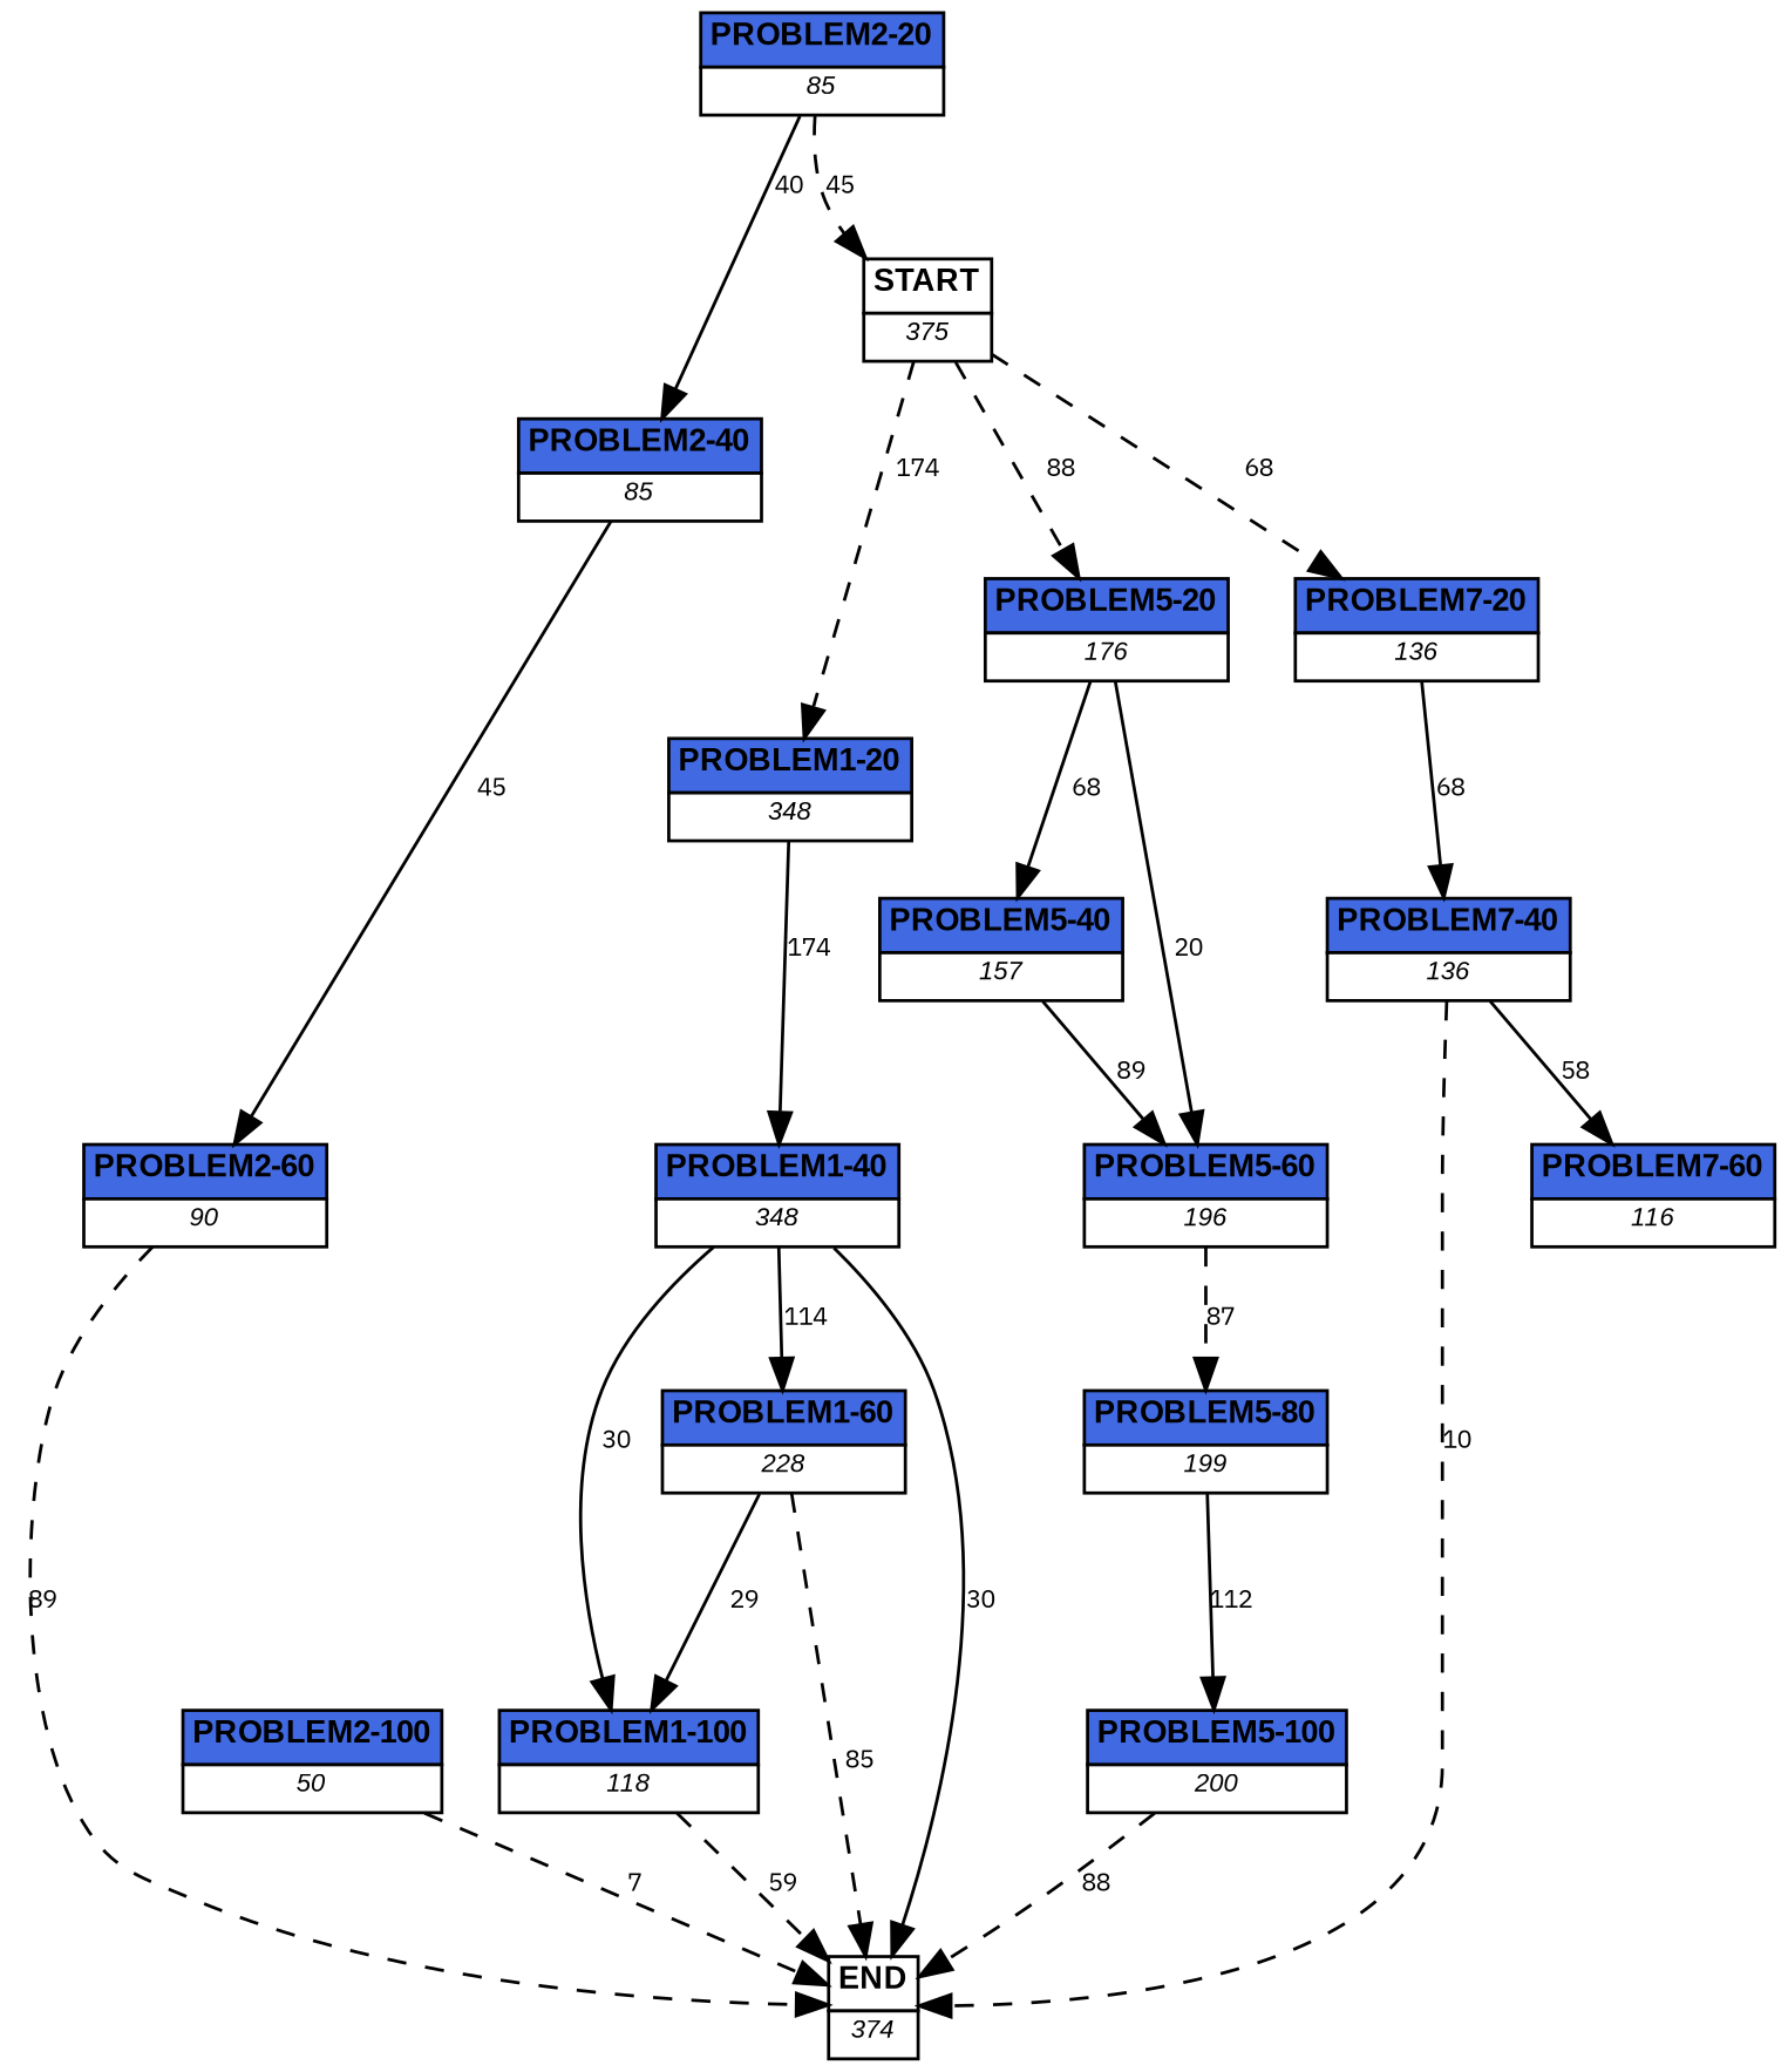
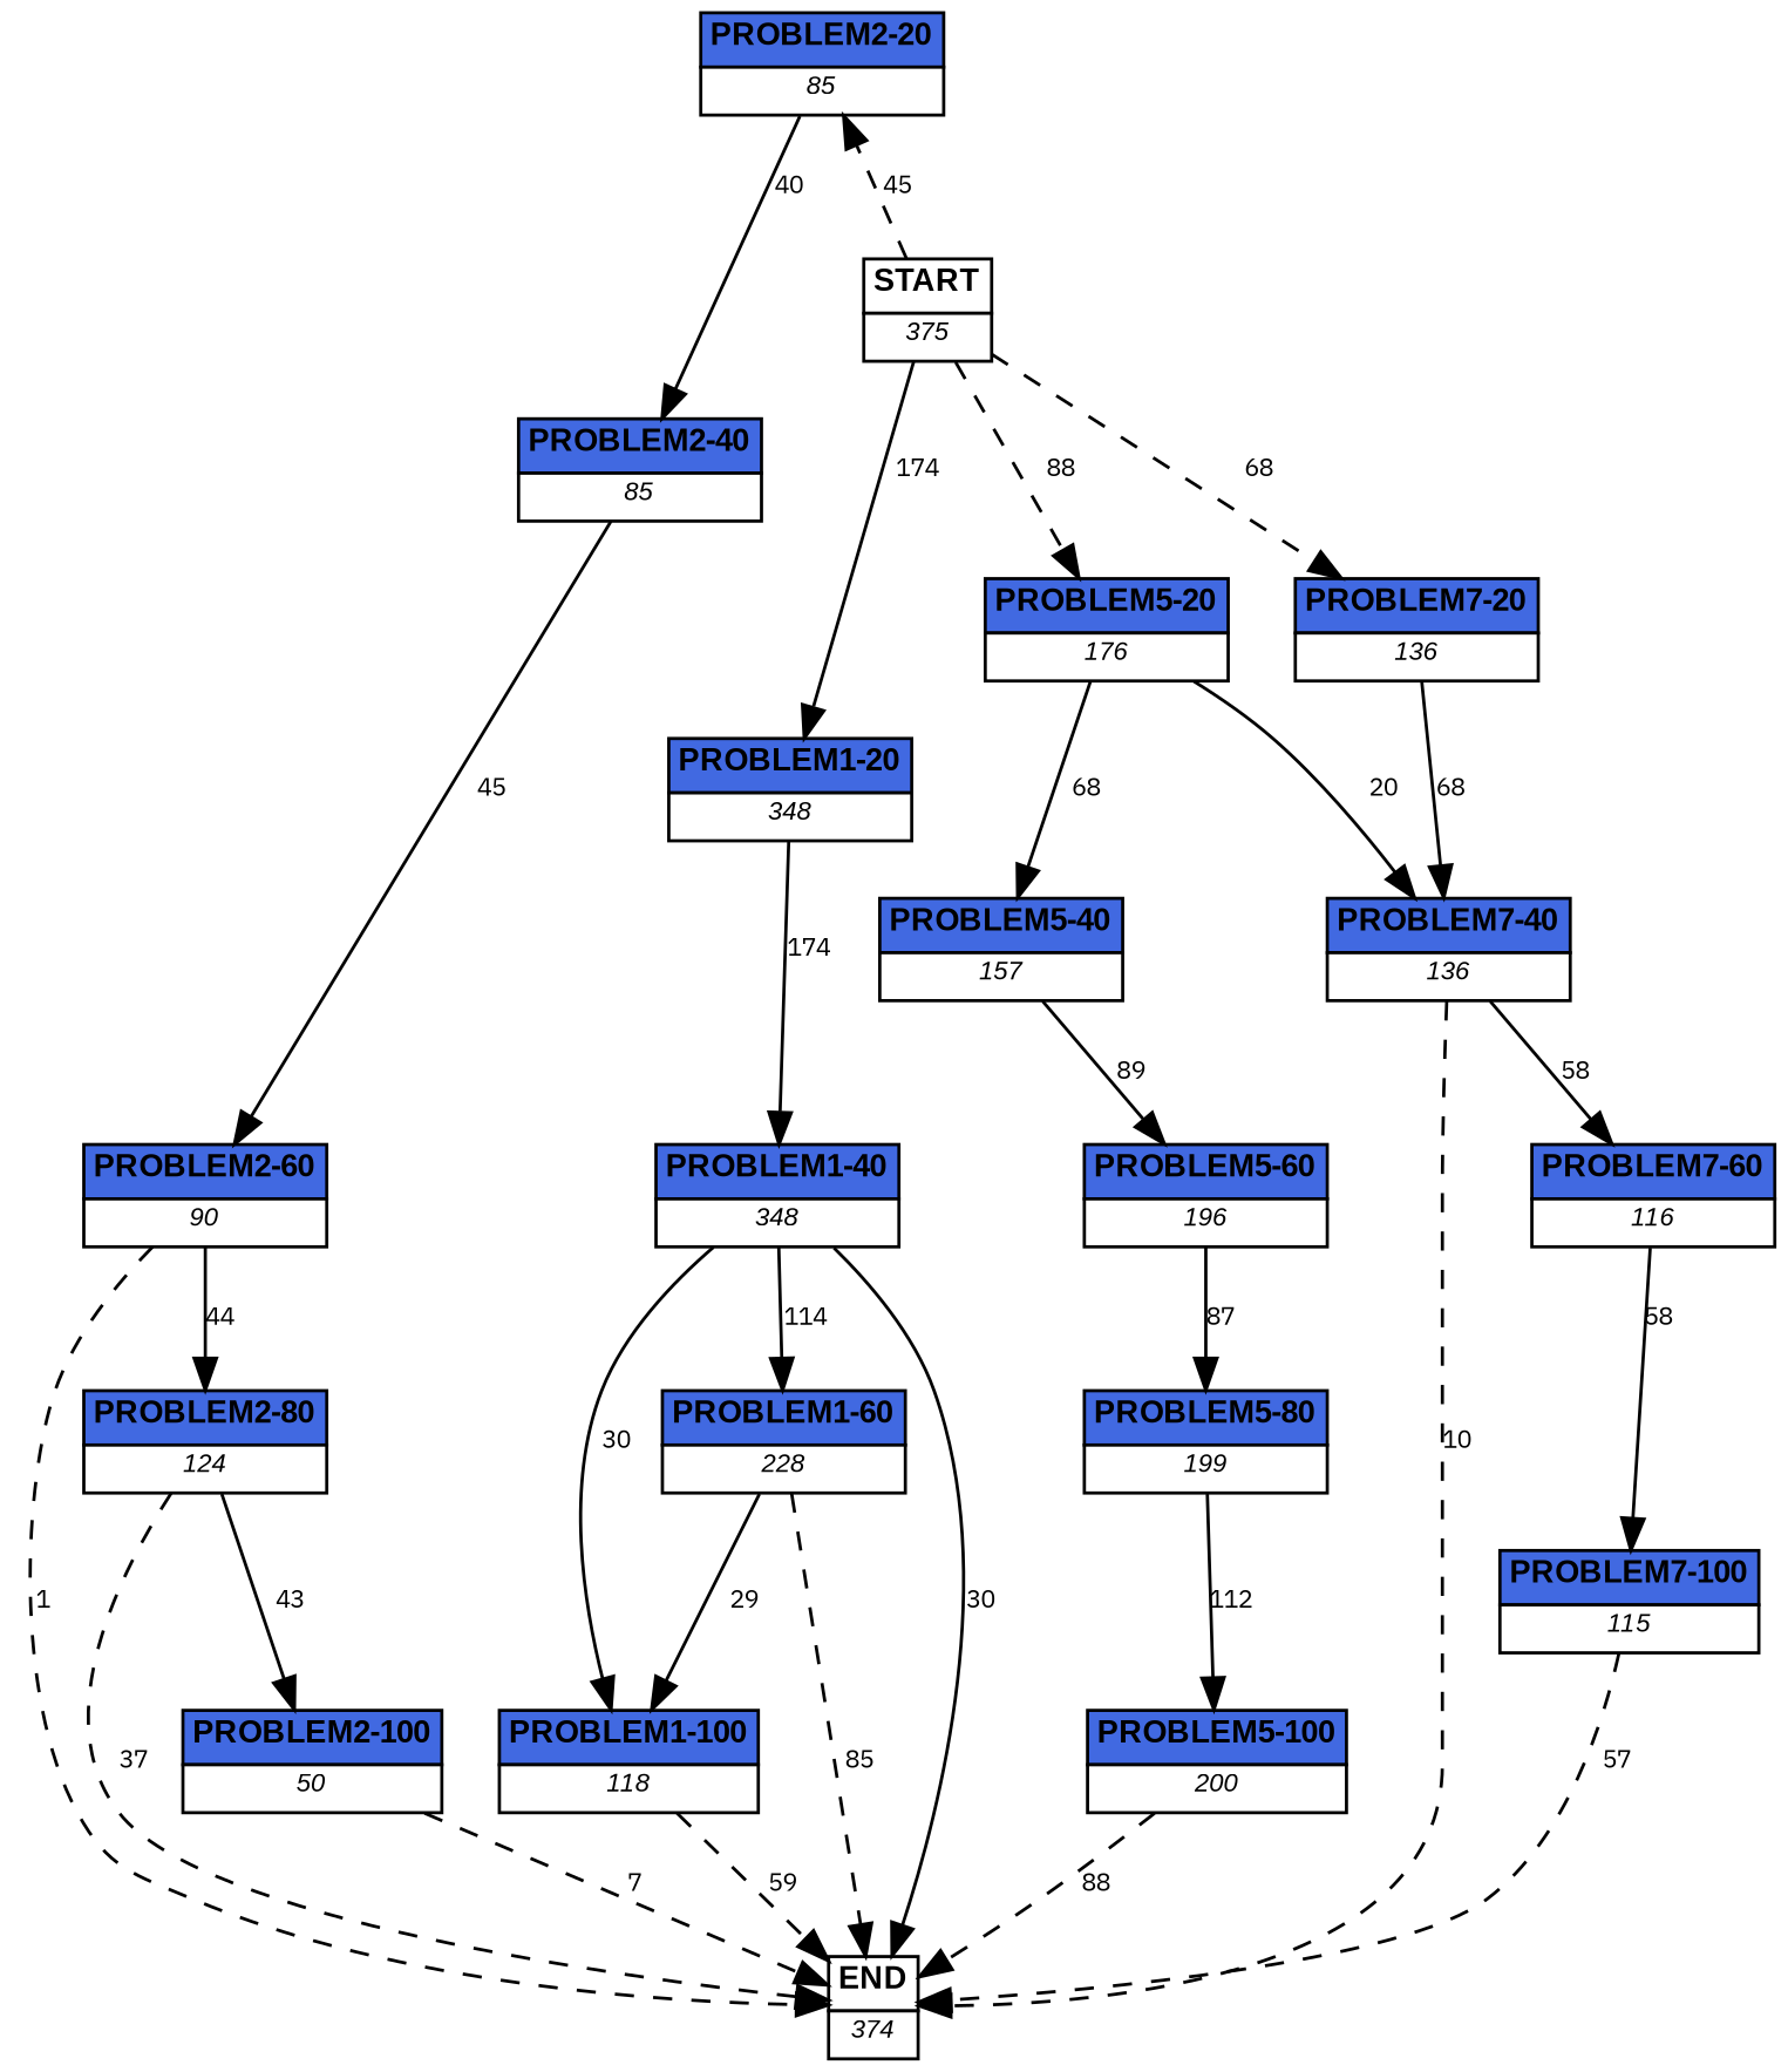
  digraph {
    fontname="IBM Plex Sans"
    node [fontname="IBM Plex Sans" shape=plain]
    edge [fontname="IBM Plex Sans" fontsize=8 labelfloat=false]
    n1 [label=<<table border="0" cellborder="1" cellspacing="0"><tr><td bgcolor="royalblue"><FONT face="Arial" POINT-SIZE="10"><b>PROBLEM1-20</b></FONT></td></tr><tr><td bgcolor="white"><FONT face="Arial" POINT-SIZE="8"><i>348</i></FONT></td></tr></table>>]
    n2 [label=<<table border="0" cellborder="1" cellspacing="0"><tr><td bgcolor="royalblue"><FONT face="Arial" POINT-SIZE="10"><b>PROBLEM1-40</b></FONT></td></tr><tr><td bgcolor="white"><FONT face="Arial" POINT-SIZE="8"><i>348</i></FONT></td></tr></table>>]
    n3 [label=<<table border="0" cellborder="1" cellspacing="0"><tr><td bgcolor="royalblue"><FONT face="Arial" POINT-SIZE="10"><b>PROBLEM1-100</b></FONT></td></tr><tr><td bgcolor="white"><FONT face="Arial" POINT-SIZE="8"><i>118</i></FONT></td></tr></table>>]
    n4 [label=<<table border="0" cellborder="1" cellspacing="0"><tr><td bgcolor="royalblue"><FONT face="Arial" POINT-SIZE="10"><b>PROBLEM1-60</b></FONT></td></tr><tr><td bgcolor="white"><FONT face="Arial" POINT-SIZE="8"><i>228</i></FONT></td></tr></table>>]
    n5 [label=<<table border="0" cellborder="1" cellspacing="0"><tr><td bgcolor="white"><FONT face="Arial" POINT-SIZE="10"><b>END</b></FONT></td></tr><tr><td bgcolor="white"><FONT face="Arial" POINT-SIZE="8"><i>374</i></FONT></td></tr></table>>]
    n6 [label=<<table border="0" cellborder="1" cellspacing="0"><tr><td bgcolor="royalblue"><FONT face="Arial" POINT-SIZE="10"><b>PROBLEM2-20</b></FONT></td></tr><tr><td bgcolor="white"><FONT face="Arial" POINT-SIZE="8"><i>85</i></FONT></td></tr></table>>]
    n7 [label=<<table border="0" cellborder="1" cellspacing="0"><tr><td bgcolor="royalblue"><FONT face="Arial" POINT-SIZE="10"><b>PROBLEM2-40</b></FONT></td></tr><tr><td bgcolor="white"><FONT face="Arial" POINT-SIZE="8"><i>85</i></FONT></td></tr></table>>]
    n8 [label=<<table border="0" cellborder="1" cellspacing="0"><tr><td bgcolor="royalblue"><FONT face="Arial" POINT-SIZE="10"><b>PROBLEM2-60</b></FONT></td></tr><tr><td bgcolor="white"><FONT face="Arial" POINT-SIZE="8"><i>90</i></FONT></td></tr></table>>]
+   n9 [label=<<table border="0" cellborder="1" cellspacing="0"><tr><td bgcolor="royalblue"><FONT face="Arial" POINT-SIZE="10"><b>PROBLEM2-80</b></FONT></td></tr><tr><td bgcolor="white"><FONT face="Arial" POINT-SIZE="8"><i>124</i></FONT></td></tr></table>>]
    n10 [label=<<table border="0" cellborder="1" cellspacing="0"><tr><td bgcolor="royalblue"><FONT face="Arial" POINT-SIZE="10"><b>PROBLEM2-100</b></FONT></td></tr><tr><td bgcolor="white"><FONT face="Arial" POINT-SIZE="8"><i>50</i></FONT></td></tr></table>>]
    n11 [label=<<table border="0" cellborder="1" cellspacing="0"><tr><td bgcolor="royalblue"><FONT face="Arial" POINT-SIZE="10"><b>PROBLEM5-20</b></FONT></td></tr><tr><td bgcolor="white"><FONT face="Arial" POINT-SIZE="8"><i>176</i></FONT></td></tr></table>>]
    n12 [label=<<table border="0" cellborder="1" cellspacing="0"><tr><td bgcolor="royalblue"><FONT face="Arial" POINT-SIZE="10"><b>PROBLEM5-40</b></FONT></td></tr><tr><td bgcolor="white"><FONT face="Arial" POINT-SIZE="8"><i>157</i></FONT></td></tr></table>>]
    n13 [label=<<table border="0" cellborder="1" cellspacing="0"><tr><td bgcolor="royalblue"><FONT face="Arial" POINT-SIZE="10"><b>PROBLEM5-60</b></FONT></td></tr><tr><td bgcolor="white"><FONT face="Arial" POINT-SIZE="8"><i>196</i></FONT></td></tr></table>>]
    n14 [label=<<table border="0" cellborder="1" cellspacing="0"><tr><td bgcolor="royalblue"><FONT face="Arial" POINT-SIZE="10"><b>PROBLEM5-80</b></FONT></td></tr><tr><td bgcolor="white"><FONT face="Arial" POINT-SIZE="8"><i>199</i></FONT></td></tr></table>>]
    n15 [label=<<table border="0" cellborder="1" cellspacing="0"><tr><td bgcolor="royalblue"><FONT face="Arial" POINT-SIZE="10"><b>PROBLEM5-100</b></FONT></td></tr><tr><td bgcolor="white"><FONT face="Arial" POINT-SIZE="8"><i>200</i></FONT></td></tr></table>>]
    n16 [label=<<table border="0" cellborder="1" cellspacing="0"><tr><td bgcolor="royalblue"><FONT face="Arial" POINT-SIZE="10"><b>PROBLEM7-20</b></FONT></td></tr><tr><td bgcolor="white"><FONT face="Arial" POINT-SIZE="8"><i>136</i></FONT></td></tr></table>>]
    n17 [label=<<table border="0" cellborder="1" cellspacing="0"><tr><td bgcolor="royalblue"><FONT face="Arial" POINT-SIZE="10"><b>PROBLEM7-40</b></FONT></td></tr><tr><td bgcolor="white"><FONT face="Arial" POINT-SIZE="8"><i>136</i></FONT></td></tr></table>>]
    n18 [label=<<table border="0" cellborder="1" cellspacing="0"><tr><td bgcolor="royalblue"><FONT face="Arial" POINT-SIZE="10"><b>PROBLEM7-60</b></FONT></td></tr><tr><td bgcolor="white"><FONT face="Arial" POINT-SIZE="8"><i>116</i></FONT></td></tr></table>>]
+   n19 [label=<<table border="0" cellborder="1" cellspacing="0"><tr><td bgcolor="royalblue"><FONT face="Arial" POINT-SIZE="10"><b>PROBLEM7-100</b></FONT></td></tr><tr><td bgcolor="white"><FONT face="Arial" POINT-SIZE="8"><i>115</i></FONT></td></tr></table>>]
    n20 [label=<<table border="0" cellborder="1" cellspacing="0"><tr><td bgcolor="white"><FONT face="Arial" POINT-SIZE="10"><b>START</b></FONT></td></tr><tr><td bgcolor="white"><FONT face="Arial" POINT-SIZE="8"><i>375</i></FONT></td></tr></table>>]
    n1 -> n2 [label=174]
    n2 -> n3 [label=30]
    n2 -> n4 [label=114]
    n2 -> n5 [label=30 style=solid]
    n3 -> n5 [label=59 style=dashed]
    n4 -> n3 [label=29]
    n4 -> n5 [label=85 style=dashed]
    n6 -> n7 [label=40]
    n7 -> n8 [label=45]
-   n8 -> n5 [label=89 style=dashed]
+   n8 -> n5 [label=1 style=dashed]
+   n8 -> n9 [label=44]
+   n9 -> n5 [label=37 style=dashed]
+   n9 -> n10 [label=43]
    n10 -> n5 [label=7 style=dashed]
    n11 -> n12 [label=68]
-   n11 -> n13 [label=20]
+   n11 -> n17 [label=20]
    n12 -> n13 [label=89]
-   n13 -> n14 [label=87 style=dashed]
+   n13 -> n14 [label=87]
    n14 -> n15 [label=112]
    n15 -> n5 [label=88 style=dashed]
    n16 -> n17 [label=68]
    n17 -> n5 [label=10 style=dashed]
    n17 -> n18 [label=58]
-   n20 -> n1 [label=174 style=dashed]
-   n6 -> n20 [label=45 style=dashed]
+   n18 -> n19 [label=58]
+   n19 -> n5 [label=57 style=dashed]
+   n20 -> n1 [label=174 style=solid]
+   n20 -> n6 [label=45 style=dashed]
    n20 -> n11 [label=88 style=dashed]
    n20 -> n16 [label=68 style=dashed]
  }
